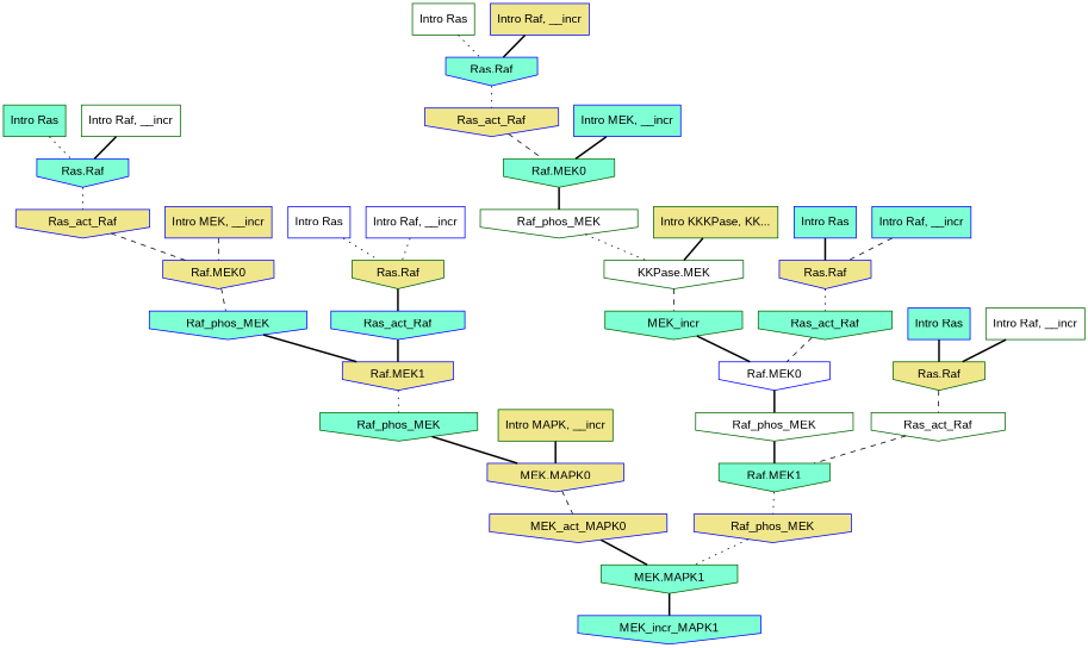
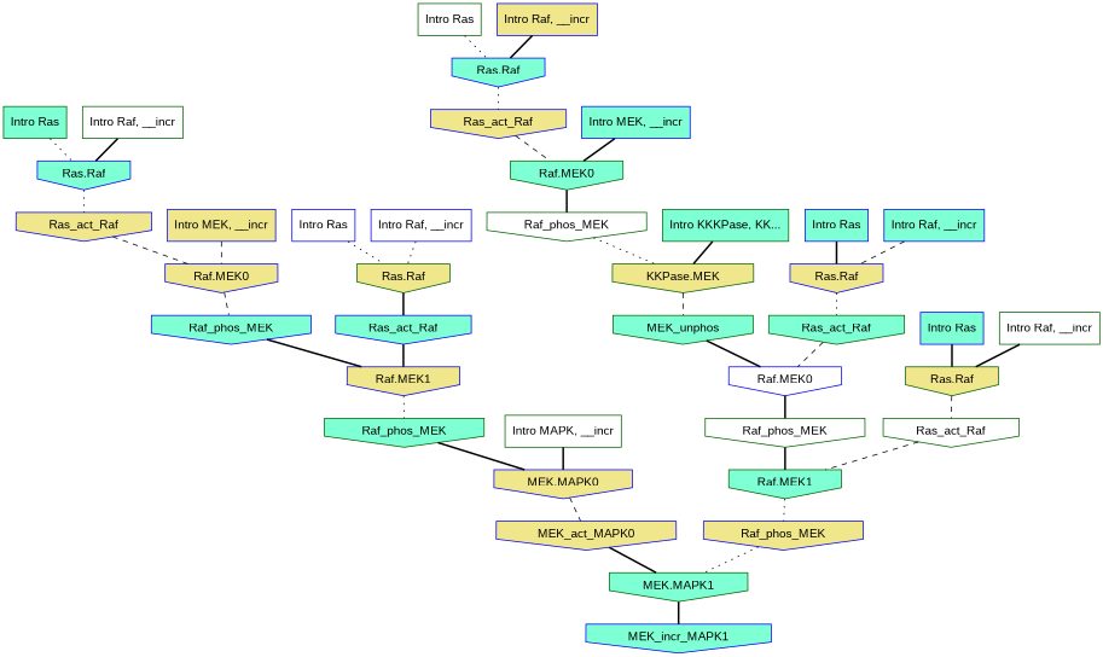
  digraph {
    fontname="Liberation Sans"
    rankdir=TB
    ranksep=0.30
    node [color=blue fillcolor=aquamarine fontname="Liberation Sans" shape=invhouse style=filled]
    edge [color="0.000 0.000 0.000" dir=none fontname="Liberation Sans" style=bold]
    n1 [color=darkgreen fillcolor=white label="Intro Ras" shape=rectangle]
    n2 [label="Ras.Raf"]
    n3 [fillcolor=khaki label=Ras_act_Raf]
    n4 [label="Intro Ras" shape=rectangle]
    n5 [fillcolor=khaki label="Ras.Raf"]
    n6 [color=darkgreen label=Ras_act_Raf]
    n7 [fillcolor=white label="Intro Ras" shape=rectangle]
    n8 [color=darkgreen fillcolor=khaki label="Ras.Raf"]
    n9 [label=Ras_act_Raf]
    n10 [label="Intro Ras" shape=rectangle]
    n11 [color=darkgreen fillcolor=khaki label="Ras.Raf"]
    n12 [color=darkgreen fillcolor=white label=Ras_act_Raf]
    n13 [color=darkgreen label="Intro Ras" shape=rectangle]
    n14 [label="Ras.Raf"]
    n15 [fillcolor=khaki label=Ras_act_Raf]
    n16 [color=darkgreen fillcolor=white label="Intro Raf, __incr" shape=rectangle]
    n17 [label="Intro Raf, __incr" shape=rectangle]
    n18 [fillcolor=khaki label="Intro Raf, __incr" shape=rectangle]
    n19 [fillcolor=white label="Intro Raf, __incr" shape=rectangle]
    n20 [color=darkgreen fillcolor=white label="Intro Raf, __incr" shape=rectangle]
    n21 [fillcolor=khaki label="Intro MEK, __incr" shape=rectangle]
    n22 [fillcolor=khaki label="Raf.MEK0"]
    n23 [label=Raf_phos_MEK]
    n24 [label="Intro MEK, __incr" shape=rectangle]
    n25 [color=darkgreen label="Raf.MEK0"]
    n26 [color=darkgreen fillcolor=white label=Raf_phos_MEK]
-   n27 [color=darkgreen fillcolor=khaki label="Intro MAPK, __incr" shape=rectangle]
+   n27 [color=darkgreen fillcolor=white label="Intro MAPK, __incr" shape=rectangle]
    n28 [fillcolor=khaki label="MEK.MAPK0"]
    n29 [fillcolor=khaki label=MEK_act_MAPK0]
-   n30 [color=darkgreen fillcolor=khaki label="Intro KKKPase, KK..." shape=rectangle]
-   n31 [color=darkgreen fillcolor=white label="KKPase.MEK"]
-   n32 [color=darkgreen label=MEK_incr]
+   n30 [color=darkgreen label="Intro KKKPase, KK..." shape=rectangle]
+   n31 [color=darkgreen fillcolor=khaki label="KKPase.MEK"]
+   n32 [color=darkgreen label=MEK_unphos]
    n33 [fillcolor=white label="Raf.MEK0"]
    n34 [color=darkgreen fillcolor=white label=Raf_phos_MEK]
    n35 [color=darkgreen label="Raf.MEK1"]
    n36 [fillcolor=khaki label="Raf.MEK1"]
    n37 [color=darkgreen label=Raf_phos_MEK]
    n38 [fillcolor=khaki label=Raf_phos_MEK]
    n39 [color=darkgreen label="MEK.MAPK1"]
    n40 [label=MEK_incr_MAPK1]
    n1 -> n2 [style=dotted]
    n2 -> n3 [style=dotted]
    n3 -> n25 [style=dashed]
    n4 -> n5
    n5 -> n6 [style=dotted]
    n6 -> n33 [style=dashed]
    n7 -> n8 [style=dotted]
    n8 -> n9
    n9 -> n36
    n10 -> n11
    n11 -> n12 [style=dashed]
    n12 -> n35 [style=dashed]
    n13 -> n14 [style=dotted]
    n14 -> n15 [style=dotted]
    n15 -> n22 [style=dashed]
    n16 -> n11
    n17 -> n5 [style=dashed]
    n18 -> n2
    n19 -> n8 [style=dotted]
    n20 -> n14
    n21 -> n22 [style=dashed]
    n22 -> n23 [style=dashed]
    n23 -> n36
    n24 -> n25
    n25 -> n26
    n26 -> n31 [style=dotted]
    n27 -> n28
    n28 -> n29 [style=dashed]
    n29 -> n39
    n30 -> n31
    n31 -> n32 [style=dashed]
    n32 -> n33
    n33 -> n34
    n34 -> n35
    n35 -> n38 [style=dotted]
    n36 -> n37 [style=dotted]
    n37 -> n28
    n38 -> n39 [style=dotted]
    n39 -> n40
  }
